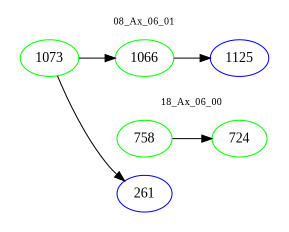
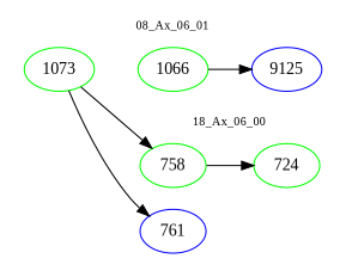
  digraph {
    fontname="Liberation Serif"
    rankdir=LR
    node [color=green fontname="Liberation Serif"]
    edge [color=black fontname="Liberation Serif"]
    n1 [label=758]
    n2 [label=724]
-   n3 [color=blue label=261]
+   n3 [color=blue label=761]
    n4 [label=1073]
    n5 [label=1066]
-   n6 [color=blue label=1125]
+   n6 [color=blue label=9125]
    subgraph cluster_1 {
      color=white
      fontsize=10
      label="18_Ax_06_00"
      n1
      n2
      n3
    }
    subgraph cluster_2 {
      color=white
      fontsize=10
      label="08_Ax_06_01"
      n4
      n5
      n6
    }
    n1 -> n2
    n4 -> n3
-   n4 -> n5
+   n4 -> n1
    n5 -> n6
  }
